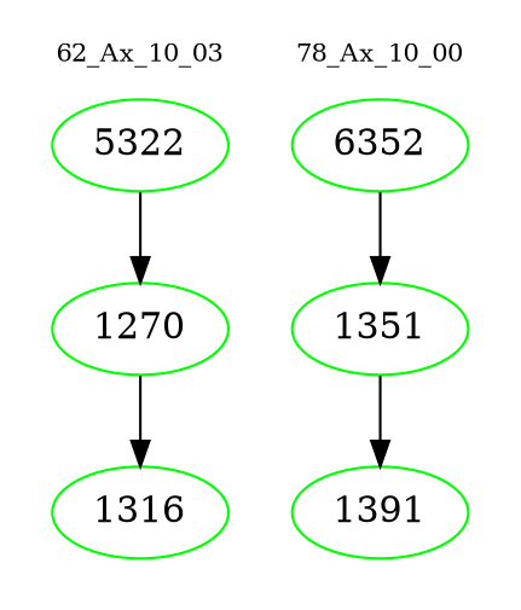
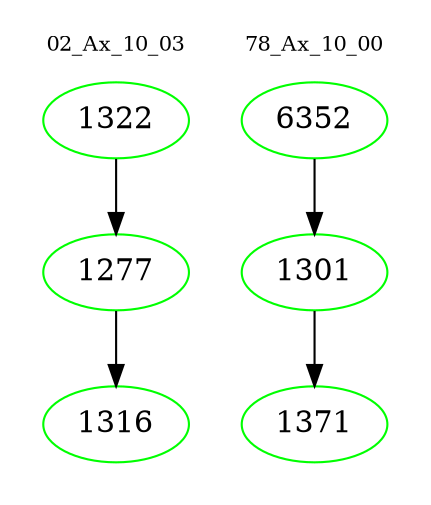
  digraph {
    node [color=green]
    edge [color=black]
-   n1 [label=5322]
-   n2 [label=1270]
+   n1 [label=1322]
+   n2 [label=1277]
    n3 [label=1316]
    n4 [label=6352]
-   n5 [label=1351]
-   n6 [label=1391]
+   n5 [label=1301]
+   n6 [label=1371]
    subgraph cluster_1 {
      color=white
      fontsize=10
-     label="62_Ax_10_03"
+     label="02_Ax_10_03"
      n1
      n2
      n3
    }
    subgraph cluster_2 {
      color=white
      fontsize=10
      label="78_Ax_10_00"
      n4
      n5
      n6
    }
    n1 -> n2
    n2 -> n3
    n4 -> n5
    n5 -> n6
  }
